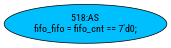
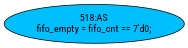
  strict digraph {
    fontname="Roboto Condensed"
-   n1 [ast="<pyverilog.vparser.ast.Assign object at 0x7feea1c0bc90>" def_var="['fifo_empty']" fillcolor=deepskyblue label="518:AS\nfifo_fifo = fifo_cnt == 7'd0;" statements="[]" style=filled typ=Assign use_var="['fifo_cnt']" fontname="Roboto Condensed"]
+   n1 [ast="<pyverilog.vparser.ast.Assign object at 0x7feea1c0bc90>" def_var="['fifo_empty']" fillcolor=deepskyblue label="518:AS\nfifo_empty = fifo_cnt == 7'd0;" statements="[]" style=filled typ=Assign use_var="['fifo_cnt']" fontname="Roboto Condensed"]
  }
